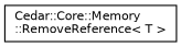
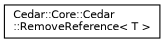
  digraph {
    rankdir=LR
-   n1 [color=black fillcolor=white fontname=Helvetica fontsize=10 height=0.2 label="Cedar::Core::Memory\l::RemoveReference\< T \>" shape=record style=filled width=0.4]
+   n1 [color=black fillcolor=white fontname=Helvetica fontsize=10 height=0.2 label="Cedar::Core::Cedar\l::RemoveReference\< T \>" shape=record style=filled width=0.4]
  }
